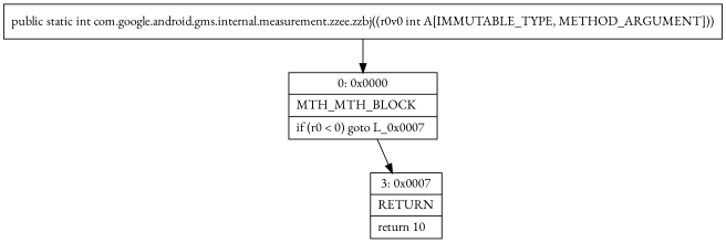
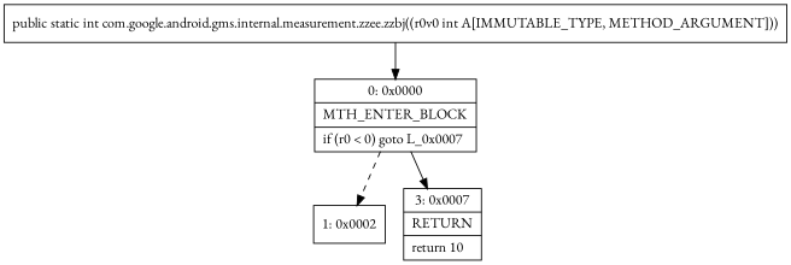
  digraph {
    fontname="EB Garamond"
    node [fontname="EB Garamond" shape=record]
    edge [fontname="EB Garamond"]
-   n1 [label="{0\:\ 0x0000|MTH_MTH_BLOCK\l|if (r0 \< 0) goto L_0x0007\l}"]
+   n1 [label="{0\:\ 0x0000|MTH_ENTER_BLOCK\l|if (r0 \< 0) goto L_0x0007\l}"]
+   n2 [label="{1\:\ 0x0002}"]
    n3 [label="{3\:\ 0x0007|RETURN\l|return 10\l}"]
    n4 [label="{public static int com.google.android.gms.internal.measurement.zzee.zzbj((r0v0 int A[IMMUTABLE_TYPE, METHOD_ARGUMENT])) }"]
+   n1 -> n2 [style=dashed]
    n1 -> n3
    n4 -> n1
  }
